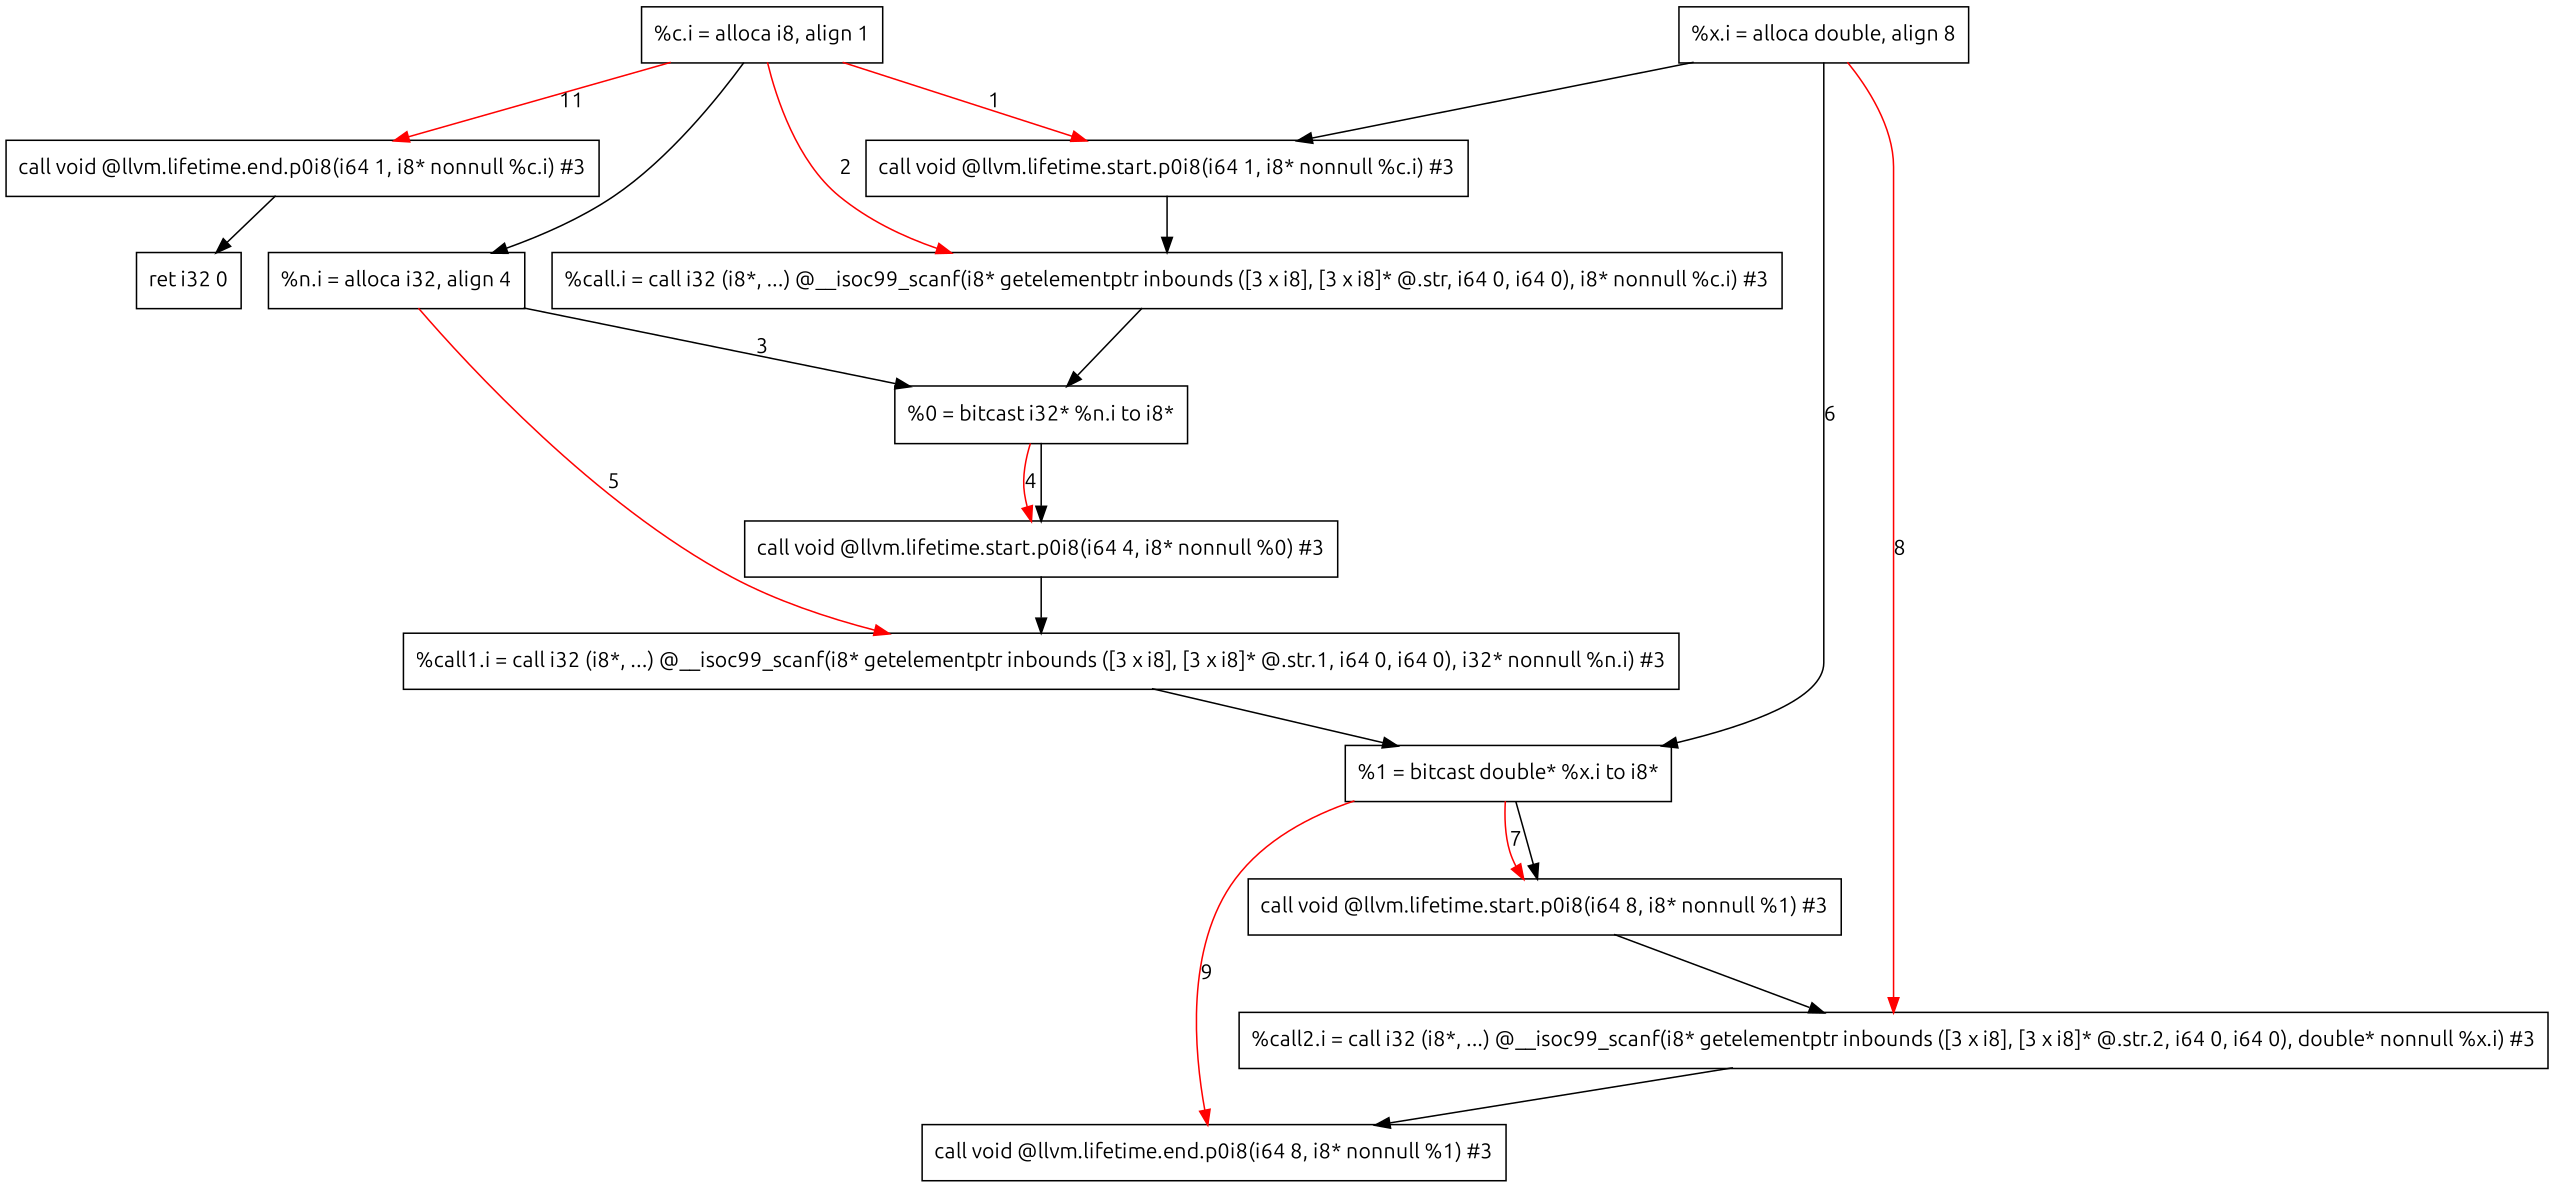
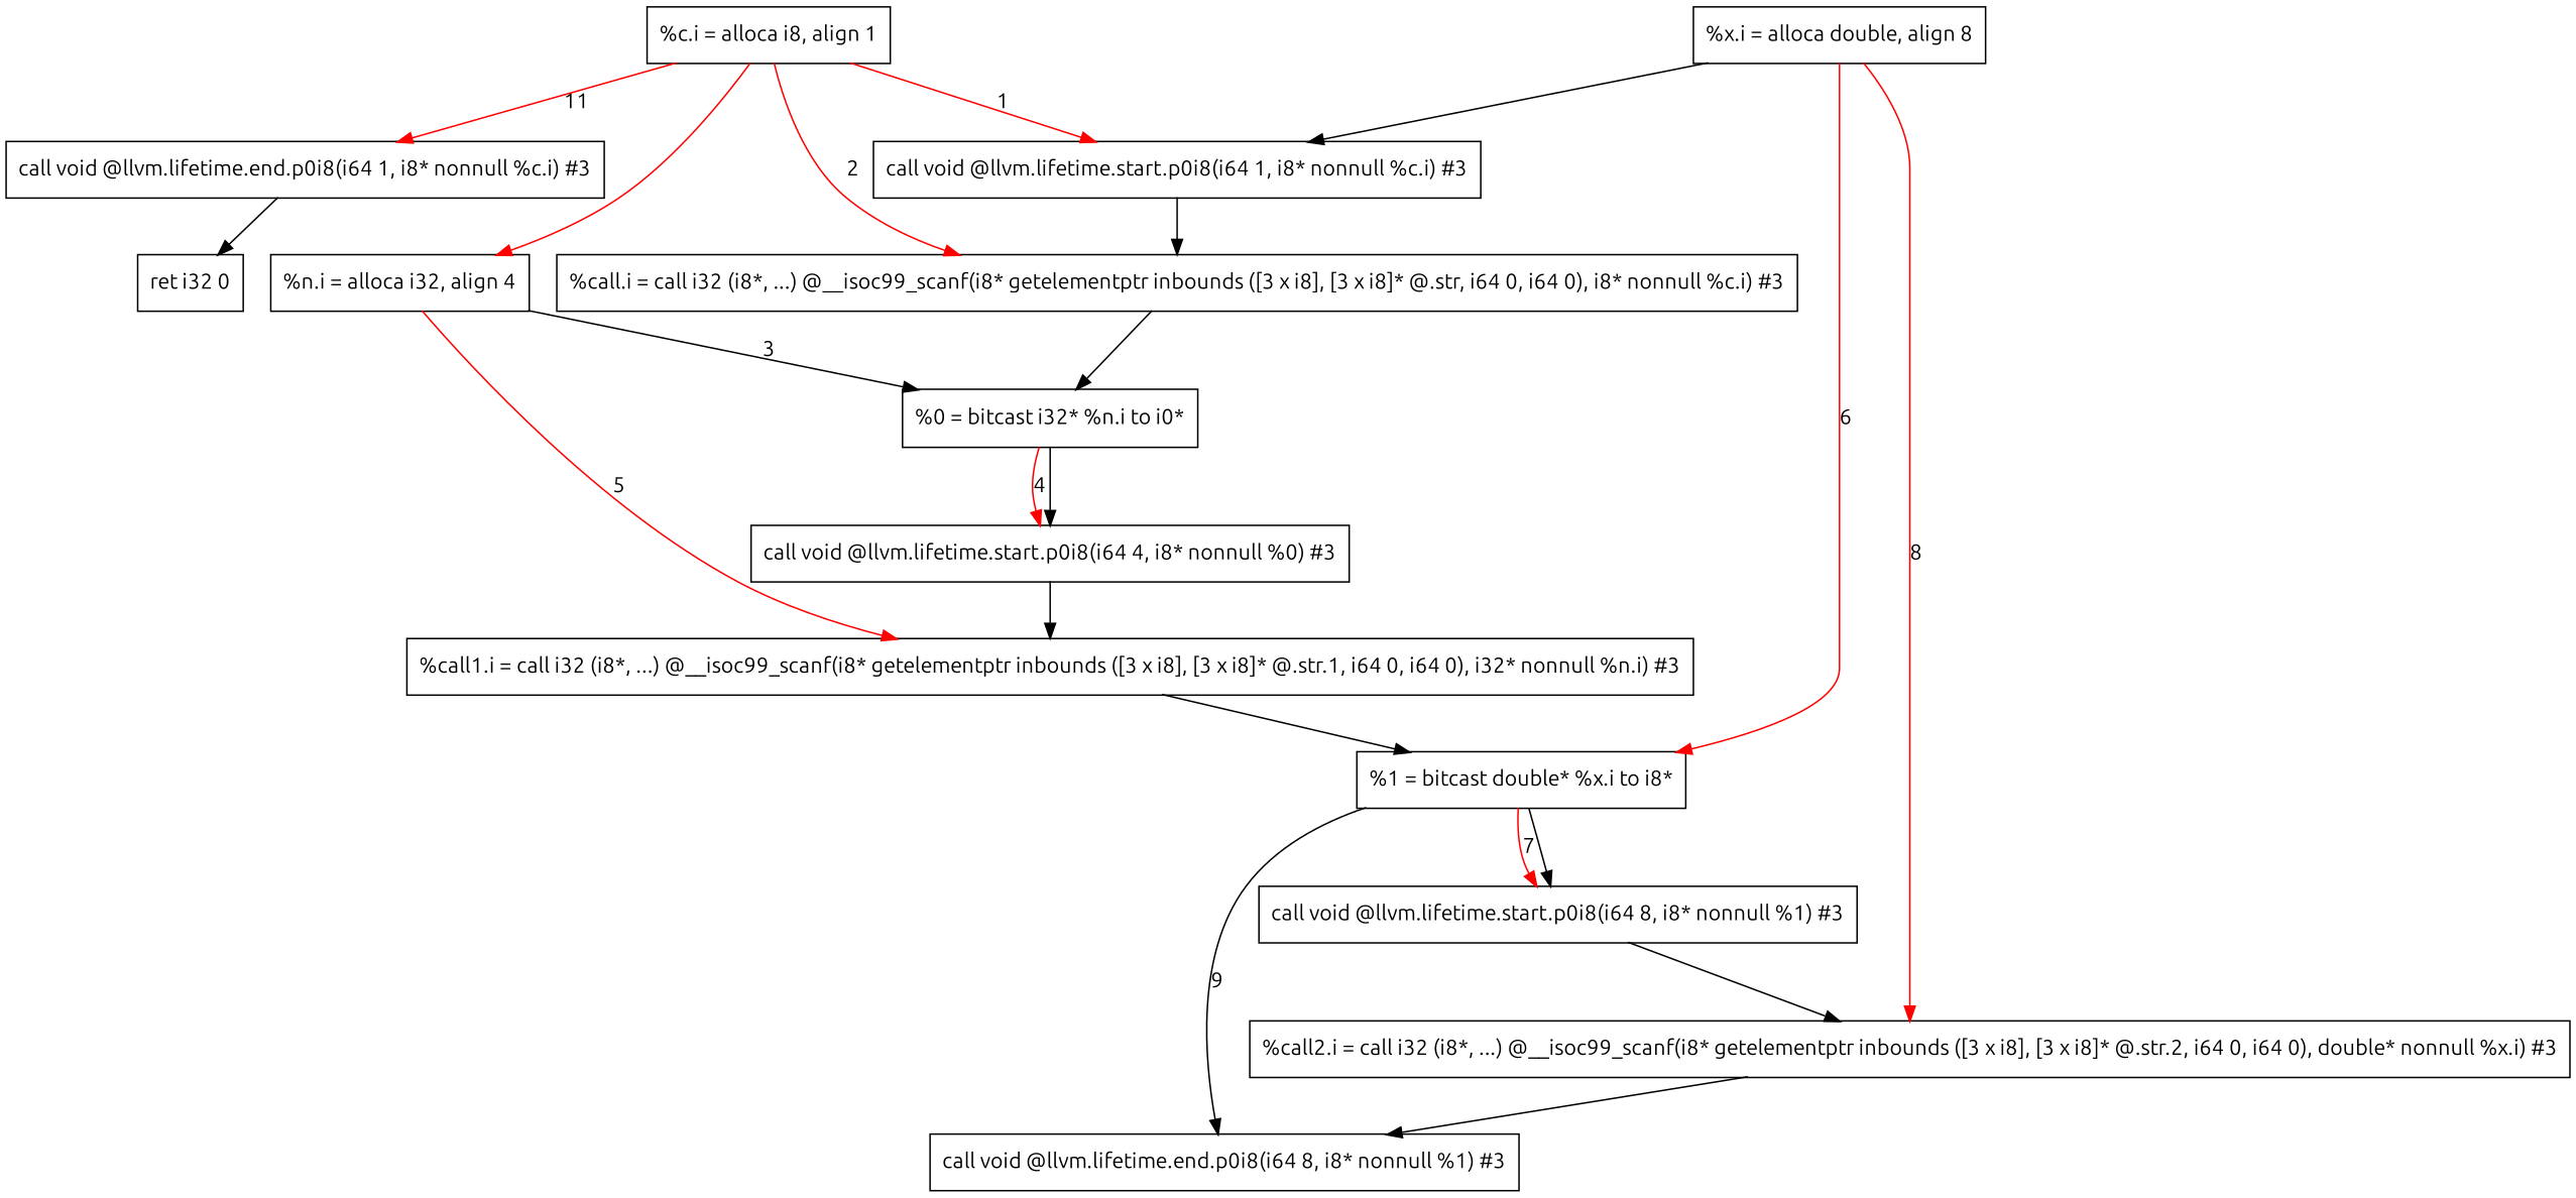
  digraph {
    fontname=Ubuntu
    node [fontname=Ubuntu shape=record]
    edge [fontname=Ubuntu]
    n1 [label="  %c.i = alloca i8, align 1"]
    n2 [label="  %n.i = alloca i32, align 4"]
    n3 [label="  call void @llvm.lifetime.start.p0i8(i64 1, i8* nonnull %c.i) #3"]
    n4 [label="  %call.i = call i32 (i8*, ...) @__isoc99_scanf(i8* getelementptr inbounds ([3 x i8], [3 x i8]* @.str, i64 0, i64 0), i8* nonnull %c.i) #3"]
    n5 [label="  call void @llvm.lifetime.end.p0i8(i64 1, i8* nonnull %c.i) #3"]
-   n6 [label="  %0 = bitcast i32* %n.i to i8*"]
+   n6 [label="%0 = bitcast i32* %n.i to i0*"]
    n7 [label="  %call1.i = call i32 (i8*, ...) @__isoc99_scanf(i8* getelementptr inbounds ([3 x i8], [3 x i8]* @.str.1, i64 0, i64 0), i32* nonnull %n.i) #3"]
    n8 [label="  ret i32 0"]
    n9 [label="  %x.i = alloca double, align 8"]
    n10 [label="  %1 = bitcast double* %x.i to i8*"]
    n11 [label="  %call2.i = call i32 (i8*, ...) @__isoc99_scanf(i8* getelementptr inbounds ([3 x i8], [3 x i8]* @.str.2, i64 0, i64 0), double* nonnull %x.i) #3"]
    n12 [label="  call void @llvm.lifetime.start.p0i8(i64 4, i8* nonnull %0) #3"]
    n13 [label="  call void @llvm.lifetime.start.p0i8(i64 8, i8* nonnull %1) #3"]
    n14 [label="  call void @llvm.lifetime.end.p0i8(i64 8, i8* nonnull %1) #3"]
-   n1 -> n2
+   n1 -> n2 [color=red]
    n1 -> n3 [color=red label=1]
    n1 -> n4 [color=red label=2]
    n1 -> n5 [color=red label=11]
    n2 -> n6 [color=black label=3]
    n2 -> n7 [color=red label=5]
    n3 -> n4
    n4 -> n6
    n5 -> n8
    n6 -> n12
    n6 -> n12 [color=red label=4]
    n7 -> n10
    n9 -> n3
-   n9 -> n10 [color=black label=6]
+   n9 -> n10 [color=red label=6]
    n9 -> n11 [color=red label=8]
    n10 -> n13
    n10 -> n13 [color=red label=7]
-   n10 -> n14 [color=red label=9]
+   n10 -> n14 [color=black label=9]
    n11 -> n14
    n12 -> n7
    n13 -> n11
  }
